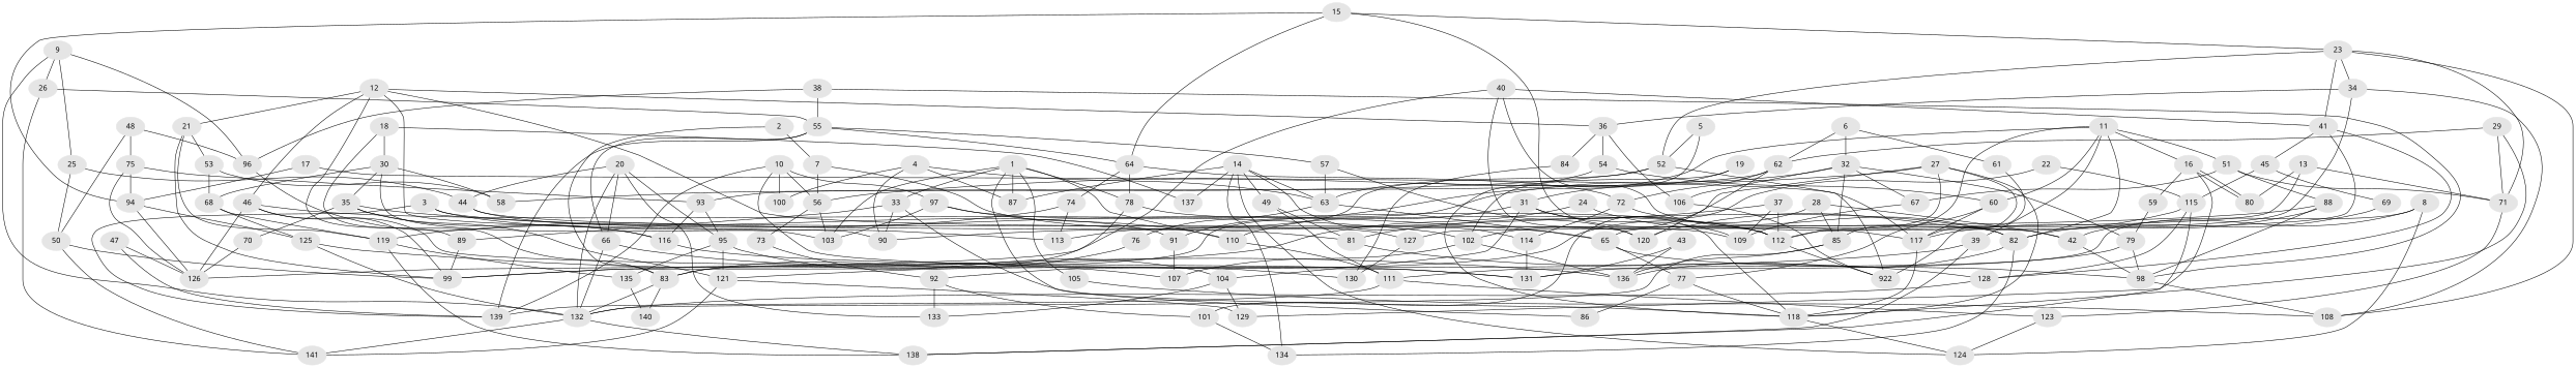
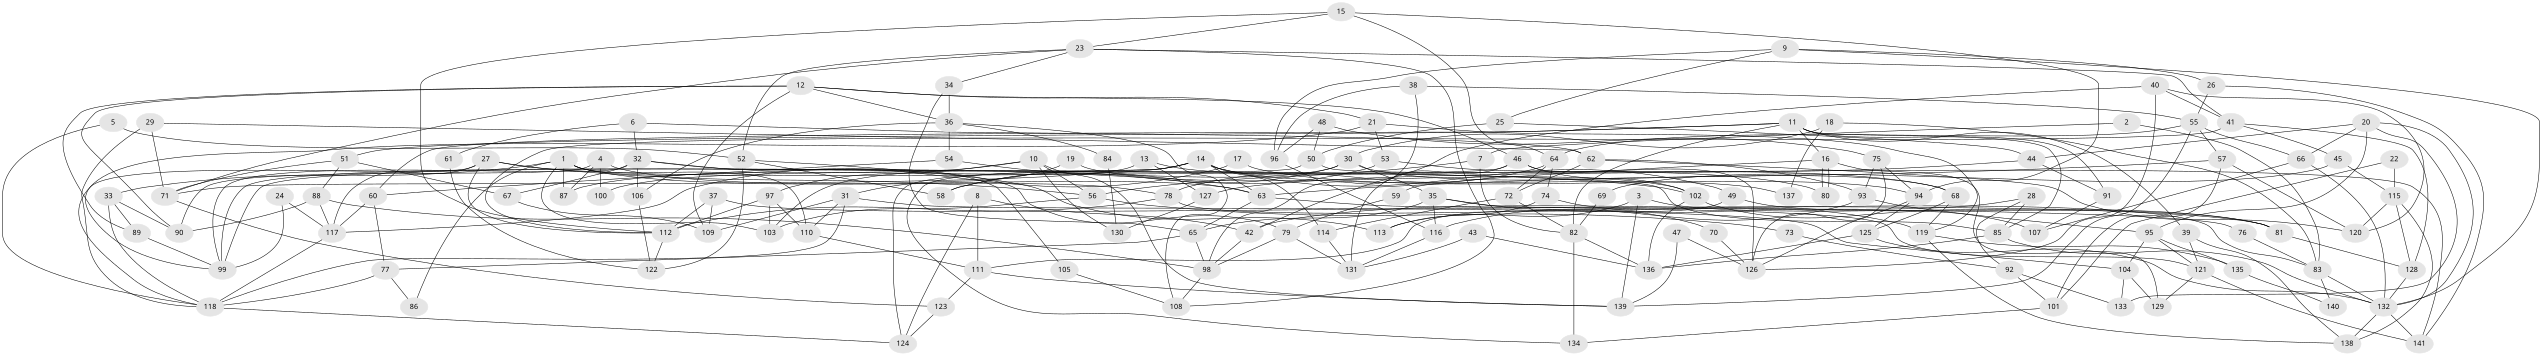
  graph {
    fontname="Noto Sans"
    node [color=gray90 fontname="Noto Sans" style=filled]
    edge [fontname="Noto Sans"]
    1
    33
    78
    86
    87
    103
    105
    110
    90
    118
    89
    83
    112
    108
    111
    2
    7
    56
    82
    132
    140
    3
    81
    113
    139
    128
    4
    63
    100
    65
    76
    5
    52
    58
-   122 [label=922]
+   122
    124
    6
    32
    61
    62
    85
    99
    67
    79
    106
    72
    120
    93
    73
    134
    136
    8
    42
    98
    123
    9
    25
    26
    96
    44
    50
    55
    141
    116
    138
    10
    97
    130
    11
    16
    39
    51
    60
    91
    80
    59
    129
    121
    71
    88
    117
    77
    107
    12
    21
    36
    46
    109
    53
    119
    54
    84
    102
    126
    131
    13
    127
    14
    49
    114
    137
    15
    23
    64
    94
    34
    41
    74
    125
    17
    18
    30
    35
    68
    19
    31
    104
    20
    66
    95
    133
    135
    22
    101
    115
    45
    24
    57
    27
    28
    92
    29
    70
    37
    38
    40
    69
    43
    47
    48
    75
    1 -- 33
    1 -- 78
    1 -- 86
    1 -- 87
    1 -- 103
    1 -- 105
    1 -- 110
    33 -- 90
    33 -- 118
    33 -- 89
    78 -- 83
    78 -- 112
    105 -- 108
    110 -- 111
    118 -- 124
    89 -- 99
    83 -- 132
    83 -- 140
    112 -- 122
    111 -- 139
    111 -- 123
    2 -- 83
    2 -- 7
    7 -- 56
    7 -- 82
    56 -- 103
    56 -- 73
    82 -- 134
    82 -- 136
    132 -- 141
    132 -- 138
    3 -- 81
    3 -- 113
    3 -- 139
    81 -- 128
    128 -- 132
    4 -- 87
    4 -- 90
    4 -- 63
    4 -- 100
    63 -- 65
    63 -- 76
    65 -- 98
    65 -- 77
    76 -- 83
    5 -- 118
    5 -- 52
    52 -- 113
    52 -- 58
    52 -- 122
    6 -- 32
    6 -- 61
    6 -- 62
    32 -- 85
    32 -- 99
    32 -- 67
    32 -- 79
    32 -- 106
    61 -- 122
    62 -- 72
    62 -- 120
    62 -- 93
    85 -- 132
    85 -- 136
    67 -- 109
    79 -- 98
    79 -- 131
    106 -- 122
    72 -- 82
    72 -- 114
    93 -- 116
    93 -- 95
    73 -- 92
    8 -- 111
    8 -- 124
    8 -- 42
    42 -- 98
    98 -- 108
    123 -- 124
    9 -- 132
    9 -- 25
    9 -- 26
    9 -- 96
    25 -- 44
    25 -- 50
    26 -- 55
    26 -- 141
    96 -- 116
    44 -- 91
    44 -- 127
    50 -- 99
    50 -- 141
    55 -- 139
    55 -- 64
    55 -- 66
    55 -- 57
    116 -- 131
    10 -- 56
    10 -- 139
    10 -- 100
    10 -- 97
    10 -- 130
    97 -- 103
    97 -- 110
    97 -- 112
    11 -- 82
    11 -- 85
    11 -- 16
    11 -- 39
    11 -- 51
    11 -- 60
    11 -- 91
    16 -- 80
    16 -- 80
    16 -- 59
    16 -- 129
    39 -- 138
    39 -- 121
    51 -- 67
    51 -- 71
    51 -- 88
    60 -- 117
    60 -- 77
    91 -- 107
    59 -- 79
    121 -- 141
    121 -- 129
    71 -- 123
    88 -- 90
    88 -- 98
    88 -- 117
    117 -- 118
    77 -- 86
    77 -- 118
    12 -- 90
    12 -- 89
    12 -- 21
    12 -- 36
    12 -- 46
    12 -- 109
    21 -- 99
    21 -- 53
    21 -- 119
-   34 -- 108
+   36 -- 108
    36 -- 106
    36 -- 54
    36 -- 84
    46 -- 99
    46 -- 102
    46 -- 126
    46 -- 131
    53 -- 58
    53 -- 68
    119 -- 138
    119 -- 135
    54 -- 63
    54 -- 60
    84 -- 130
    102 -- 136
    102 -- 107
    13 -- 80
    13 -- 71
    13 -- 127
    127 -- 130
    14 -- 87
    14 -- 63
    14 -- 124
    14 -- 134
    14 -- 49
    14 -- 114
    14 -- 137
    49 -- 111
    49 -- 81
    114 -- 131
    15 -- 112
    15 -- 23
    15 -- 64
    15 -- 94
    23 -- 108
    23 -- 52
    23 -- 71
    23 -- 34
    23 -- 41
    64 -- 78
    64 -- 72
    64 -- 74
    94 -- 126
    94 -- 125
    34 -- 65
    34 -- 36
    41 -- 112
    41 -- 128
    41 -- 45
    74 -- 113
    74 -- 119
    125 -- 132
    125 -- 136
    17 -- 117
    17 -- 94
    18 -- 83
    18 -- 137
    18 -- 30
    30 -- 103
    30 -- 58
    30 -- 35
    30 -- 68
    35 -- 65
    35 -- 116
    35 -- 121
    35 -- 70
    68 -- 119
    68 -- 125
    19 -- 102
    19 -- 31
    31 -- 110
    31 -- 118
    31 -- 109
    31 -- 104
    104 -- 129
    104 -- 133
    20 -- 132
    20 -- 44
    20 -- 66
    20 -- 95
    20 -- 133
    66 -- 132
    66 -- 107
    95 -- 121
    95 -- 104
    95 -- 135
    135 -- 140
    22 -- 101
    22 -- 115
    101 -- 134
    115 -- 128
    115 -- 120
    115 -- 138
    45 -- 115
    45 -- 69
    24 -- 99
    24 -- 117
    57 -- 63
    57 -- 120
+   57 -- 101
    27 -- 118
    27 -- 112
    27 -- 56
    27 -- 117
    27 -- 102
    28 -- 85
    28 -- 42
    28 -- 92
    92 -- 133
    92 -- 101
    29 -- 118
    29 -- 62
    29 -- 71
    70 -- 126
    37 -- 112
    37 -- 81
    37 -- 109
    38 -- 98
    38 -- 96
    38 -- 55
    40 -- 120
    40 -- 42
    40 -- 126
    40 -- 41
    69 -- 82
    43 -- 136
    43 -- 131
    47 -- 139
    47 -- 126
    48 -- 96
    48 -- 50
    48 -- 75
    75 -- 93
    75 -- 126
    75 -- 94
  }
